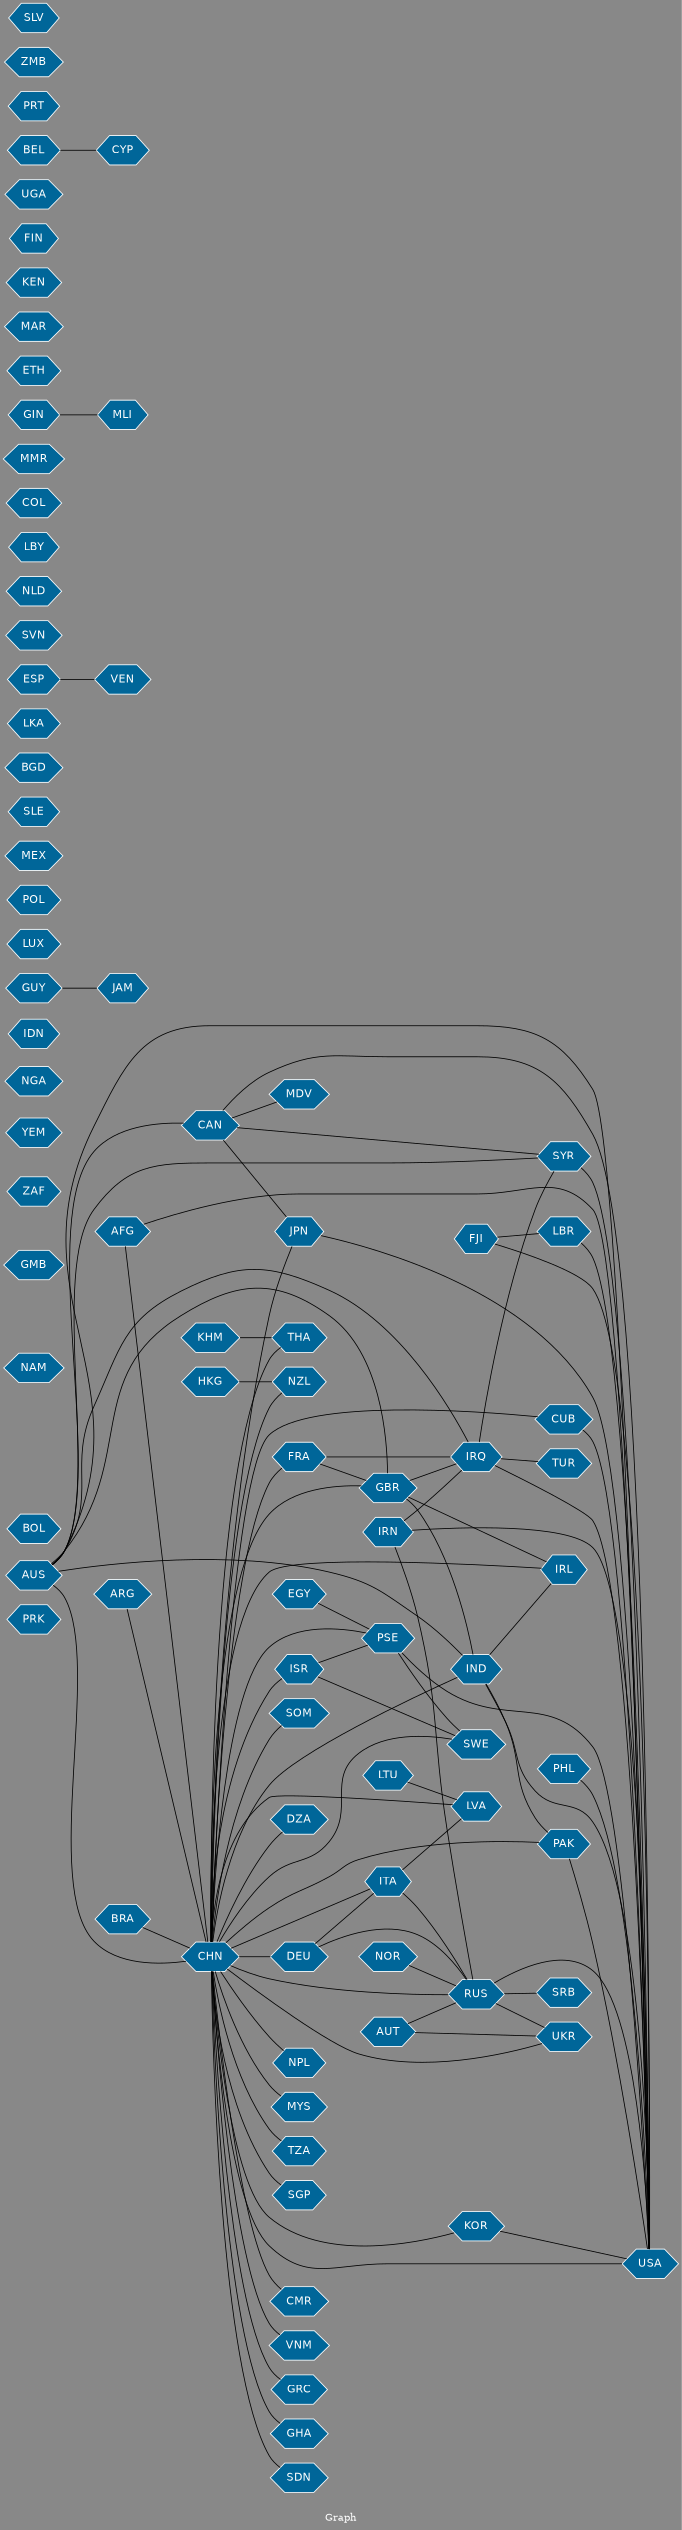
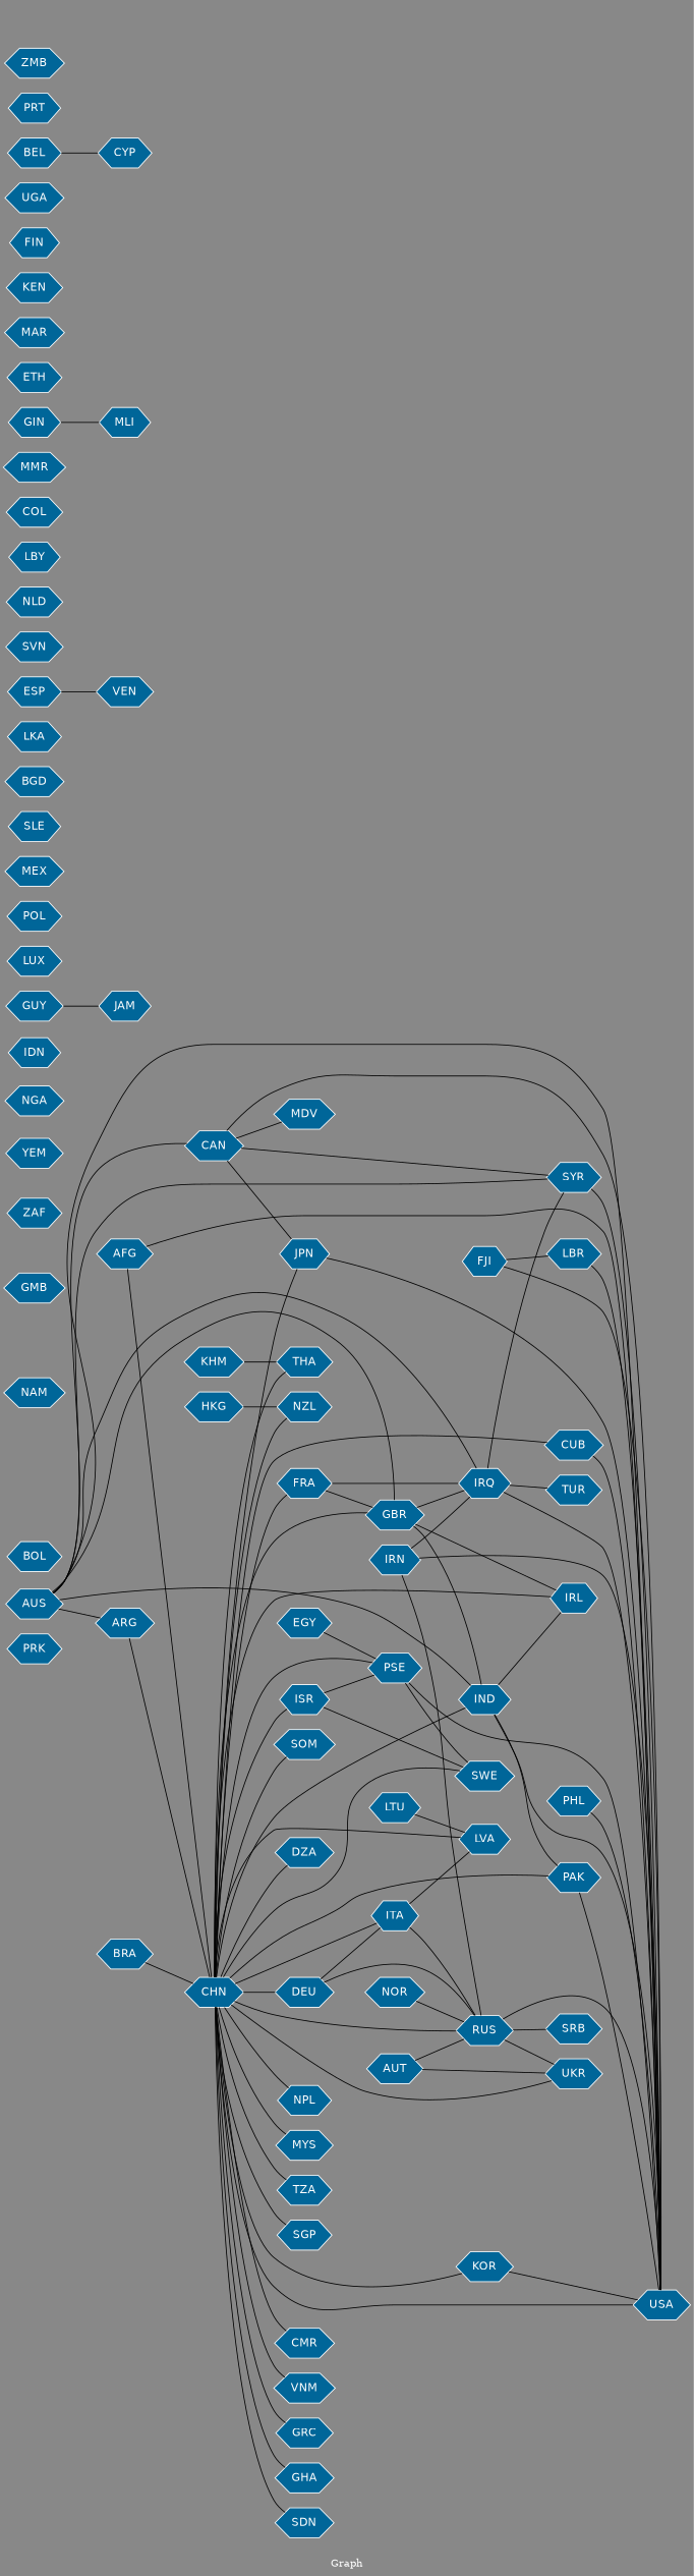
  graph {
    bgcolor="#888888"
    fontcolor=white
    fontsize=12
    label="Graph"
    rankdir=LR
    node [color=white fillcolor="#006699" fontcolor=white fontname=Helvetica shape=hexagon style=filled]
    edge [arrowhead=open color=black fontcolor=white fontname=Courier fontsize=12 weight=1]
    n1 [label=PRK]
    n2 [label=PSE]
    n3 [label=USA]
    n4 [label=SWE]
    n5 [label=CHN]
    n6 [label=PAK]
    n7 [label=CUB]
    n8 [label=DEU]
    n9 [label=IND]
    n10 [label=ITA]
    n11 [label=RUS]
    n12 [label=SOM]
    n13 [label=LVA]
    n14 [label=GBR]
    n15 [label=JPN]
    n16 [label=KOR]
    n17 [label=NPL]
    n18 [label=THA]
    n19 [label=MYS]
    n20 [label=ISR]
    n21 [label=TZA]
    n22 [label=SGP]
    n23 [label=UKR]
    n24 [label=IRL]
    n25 [label=CMR]
    n26 [label=FRA]
    n27 [label=VNM]
    n28 [label=GRC]
    n29 [label=NZL]
    n30 [label=GHA]
    n31 [label=SDN]
    n32 [label=DZA]
    n33 [label=SRB]
    n34 [label=IRQ]
    n35 [label=LBR]
    n36 [label=CAN]
    n37 [label=SYR]
    n38 [label=MDV]
    n39 [label=AFG]
    n40 [label=BOL]
    n41 [label=NAM]
    n42 [label=GMB]
    n43 [label=LTU]
    n44 [label=TUR]
    n45 [label=ZAF]
    n46 [label=YEM]
    n47 [label=AUS]
    n48 [label=NOR]
    n49 [label=BRA]
    n50 [label=IRN]
    n51 [label=PHL]
    n52 [label=NGA]
    n53 [label=IDN]
    n54 [label=GUY]
    n55 [label=JAM]
    n56 [label=LUX]
    n57 [label=HKG]
    n58 [label=POL]
    n59 [label=MEX]
    n60 [label=SLE]
    n61 [label=BGD]
    n62 [label=LKA]
    n63 [label=ESP]
    n64 [label=VEN]
    n65 [label=EGY]
    n66 [label=SVN]
    n67 [label=NLD]
    n68 [label=LBY]
    n69 [label=COL]
    n70 [label=ARG]
    n71 [label=MMR]
    n72 [label=MLI]
    n73 [label=FJI]
    n74 [label=ETH]
    n75 [label=MAR]
    n76 [label=KEN]
    n77 [label=FIN]
    n78 [label=AUT]
    n79 [label=UGA]
    n80 [label=CYP]
    n81 [label=BEL]
    n82 [label=GIN]
    n83 [label=PRT]
    n84 [label=ZMB]
    n85 [label=KHM]
-   n86 [label=SLV]
    n2 -- n3
    n2 -- n4 [weight=2]
    n5 -- n2 [weight=2]
    n5 -- n3 [weight=56]
    n5 -- n4
    n5 -- n6 [weight=3]
    n5 -- n7
    n5 -- n8 [weight=21]
    n5 -- n9 [weight=2]
    n5 -- n10 [weight=22]
    n5 -- n11 [weight=22]
    n5 -- n12 [weight=2]
    n5 -- n13
    n5 -- n14 [weight=9]
    n5 -- n15 [weight=7]
    n5 -- n16
    n5 -- n17
    n5 -- n18 [weight=2]
    n5 -- n19 [weight=4]
    n5 -- n20 [weight=2]
    n5 -- n21
    n5 -- n22 [weight=2]
    n5 -- n23
    n5 -- n24
    n5 -- n25 [weight=3]
    n5 -- n26 [weight=5]
    n5 -- n27 [weight=2]
    n5 -- n28
    n5 -- n29
    n5 -- n30
    n5 -- n31
    n5 -- n32
    n6 -- n3 [weight=2]
    n7 -- n3 [weight=2]
    n8 -- n10 [weight=2]
    n8 -- n11 [weight=3]
    n9 -- n3
    n9 -- n6 [weight=6]
    n9 -- n24
    n10 -- n11 [weight=2]
    n10 -- n13
    n11 -- n3 [weight=2]
    n11 -- n23 [weight=5]
    n11 -- n33
    n14 -- n9 [weight=2]
    n14 -- n24 [weight=2]
    n14 -- n34
    n15 -- n3 [weight=4]
    n16 -- n3
    n20 -- n2 [weight=5]
    n20 -- n4 [weight=2]
    n26 -- n14 [weight=2]
    n26 -- n34
    n34 -- n3
    n34 -- n37
    n34 -- n44
    n35 -- n3
    n36 -- n3
    n36 -- n15
    n36 -- n37
    n36 -- n38
    n37 -- n3 [weight=2]
    n39 -- n3 [weight=5]
    n39 -- n5 [weight=9]
    n43 -- n13
    n47 -- n3 [weight=2]
-   n47 -- n5 [weight=5]
+   n47 -- n70 [weight=5]
    n47 -- n9
    n47 -- n14
    n47 -- n34 [weight=4]
    n47 -- n36
    n47 -- n37
    n48 -- n11
    n49 -- n5
    n50 -- n3
    n50 -- n11
    n50 -- n34
    n51 -- n3 [weight=2]
    n54 -- n55
    n57 -- n29
    n63 -- n64
    n65 -- n2
    n70 -- n5
    n73 -- n3
    n73 -- n35
    n78 -- n11
    n78 -- n23
    n81 -- n80
    n82 -- n72
    n85 -- n18
  }
